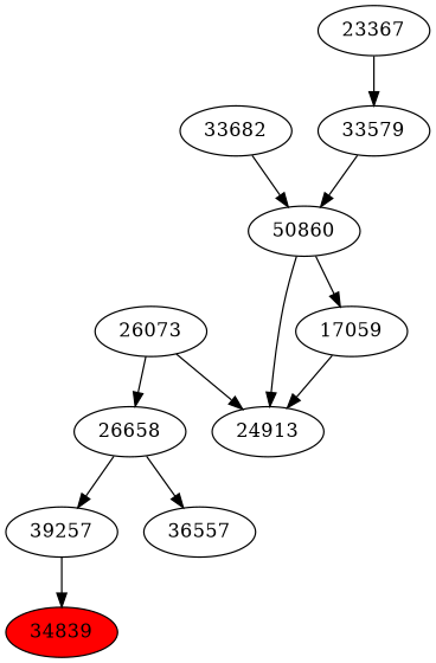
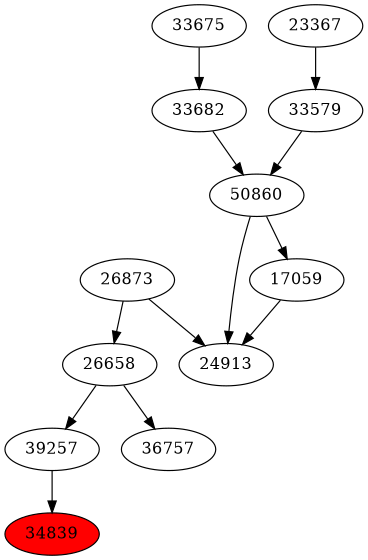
  strict digraph {
    fontname="DejaVu Serif"
    node [fontname="DejaVu Serif"]
    edge [fontname="DejaVu Serif"]
    n1 [fillcolor=red label=34839 style=filled]
    n2 [label=39257]
-   n3 [label=36557]
+   n3 [label=36757]
    n4 [label=26658]
-   n5 [label=26073]
+   n5 [label=26873]
    n6 [label=24913]
    n7 [label=17059]
    n8 [label=50860]
    n9 [label=33682]
+   n10 [label=33675]
    n11 [label=33579]
    n12 [label=23367]
    n2 -> n1
    n4 -> n2
    n4 -> n3
    n5 -> n4
    n5 -> n6
    n7 -> n6
    n8 -> n6
    n8 -> n7
    n9 -> n8
+   n10 -> n9
    n11 -> n8
    n12 -> n11
  }
